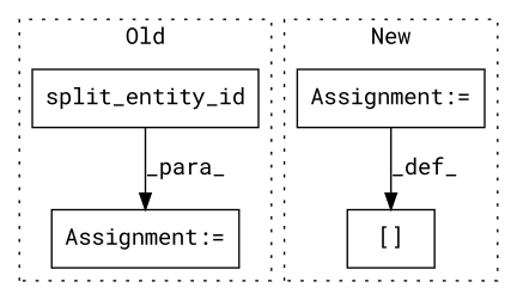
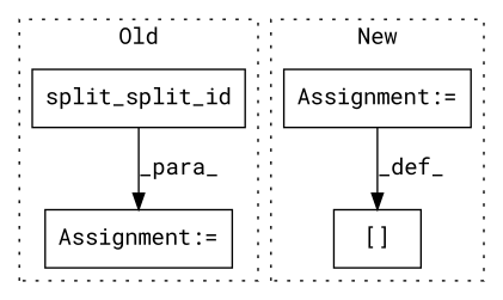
  digraph {
    fontname="Roboto Mono"
    node [a=7 shape=box fontname="Roboto Mono"]
    edge [fontname="Roboto Mono"]
-   n1 [a=32 l="16,1" label=split_entity_id s="6785,6813"]
+   n1 [a=32 l="16,1" label=split_split_id s="6785,6813"]
    n2 [l=2 label="Assignment:=" s=6783]
    n3 [a=2 l="7,1" label="[]" s="6794,6818"]
    n4 [l=1 label="Assignment:=" s=6819]
    subgraph cluster_1 {
      label=Old
      style=dotted
      n1
      n2
    }
    subgraph cluster_2 {
      label=New
      style=dotted
      n3
      n4
    }
    n1 -> n2 [label=_para_]
    n4 -> n3 [label=_def_]
  }
